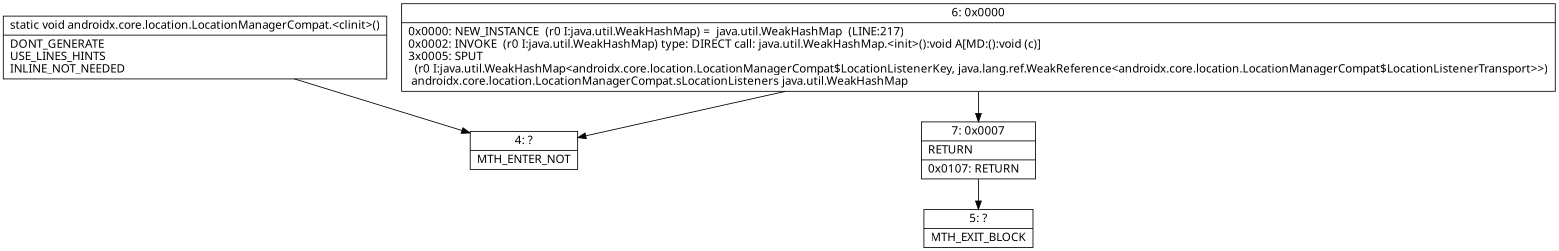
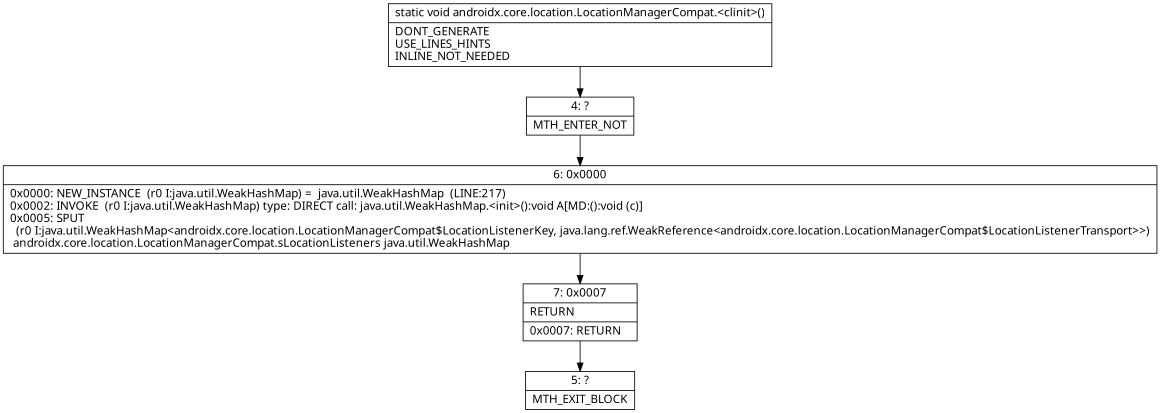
  digraph {
    fontname="Noto Sans"
    node [fontname="Noto Sans" shape=record]
    edge [fontname="Noto Sans"]
    n1 [label="{4\:\ ?|MTH_ENTER_NOT\l}"]
-   n2 [label="{6\:\ 0x0000|0x0000: NEW_INSTANCE  (r0 I:java.util.WeakHashMap) =  java.util.WeakHashMap  (LINE:217)\l0x0002: INVOKE  (r0 I:java.util.WeakHashMap) type: DIRECT call: java.util.WeakHashMap.\<init\>():void A[MD:():void (c)]\l3x0005: SPUT  \l  (r0 I:java.util.WeakHashMap\<androidx.core.location.LocationManagerCompat$LocationListenerKey, java.lang.ref.WeakReference\<androidx.core.location.LocationManagerCompat$LocationListenerTransport\>\>)\l androidx.core.location.LocationManagerCompat.sLocationListeners java.util.WeakHashMap \l}"]
-   n3 [label="{7\:\ 0x0007|RETURN\l|0x0107: RETURN   \l}"]
+   n2 [label="{6\:\ 0x0000|0x0000: NEW_INSTANCE  (r0 I:java.util.WeakHashMap) =  java.util.WeakHashMap  (LINE:217)\l0x0002: INVOKE  (r0 I:java.util.WeakHashMap) type: DIRECT call: java.util.WeakHashMap.\<init\>():void A[MD:():void (c)]\l0x0005: SPUT  \l  (r0 I:java.util.WeakHashMap\<androidx.core.location.LocationManagerCompat$LocationListenerKey, java.lang.ref.WeakReference\<androidx.core.location.LocationManagerCompat$LocationListenerTransport\>\>)\l androidx.core.location.LocationManagerCompat.sLocationListeners java.util.WeakHashMap \l}"]
+   n3 [label="{7\:\ 0x0007|RETURN\l|0x0007: RETURN   \l}"]
    n4 [label="{5\:\ ?|MTH_EXIT_BLOCK\l}"]
    n5 [label="{static void androidx.core.location.LocationManagerCompat.\<clinit\>()  | DONT_GENERATE\lUSE_LINES_HINTS\lINLINE_NOT_NEEDED\l}"]
-   n2 -> n1
+   n1 -> n2
    n2 -> n3
    n3 -> n4
    n5 -> n1
  }
